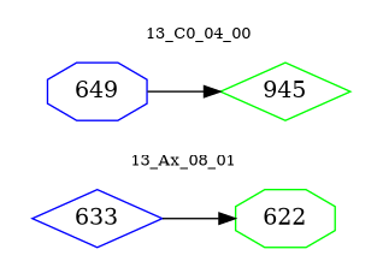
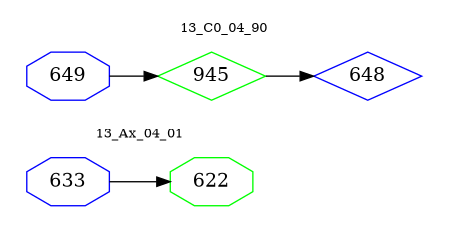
  digraph {
    rankdir=LR
    node [color=blue shape=octagon]
    edge [color=black]
-   n1 [label=633 shape=diamond]
+   n1 [label=633]
    n2 [color=green label=622]
    n3 [label=649]
    n4 [color=green label=945 shape=diamond]
+   n5 [label=648 shape=diamond]
    subgraph cluster_1 {
      color=white
      fontsize=10
-     label="13_Ax_08_01"
+     label="13_Ax_04_01"
      n1
      n2
    }
    subgraph cluster_2 {
      color=white
      fontsize=10
-     label="13_C0_04_00"
+     label="13_C0_04_90"
      n3
      n4
+     n5
    }
    n1 -> n2
    n3 -> n4
+   n4 -> n5
  }
